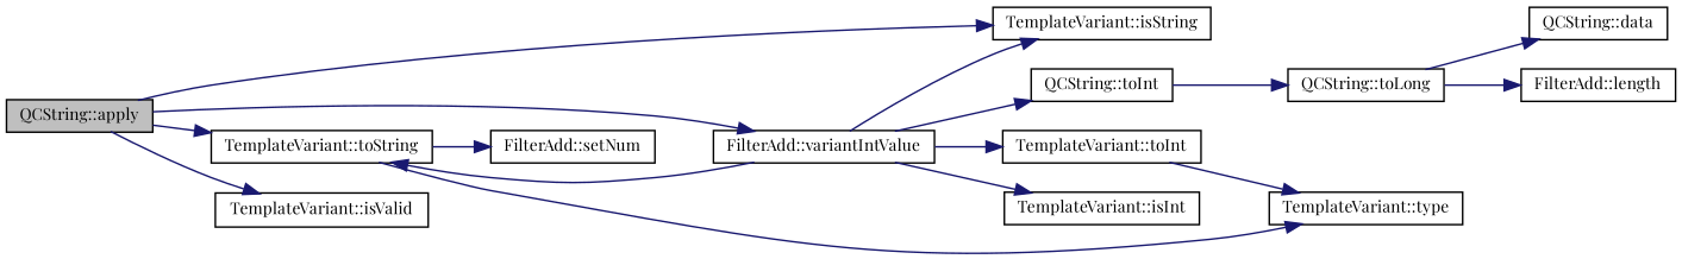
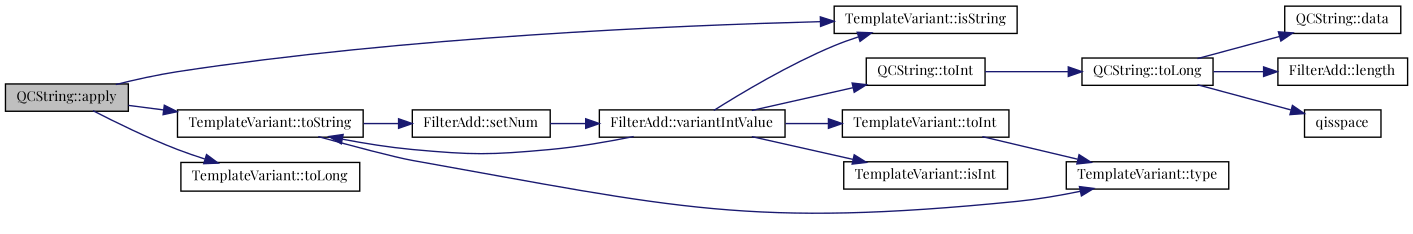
  digraph {
    fontname="Playfair Display"
    rankdir=LR
    node [color=black fillcolor=white fontname="Playfair Display" fontsize=10 shape=record style=filled]
    edge [color=midnightblue fontname="Playfair Display" fontsize=10 labelfontname=Helvetica labelfontsize=10 style=solid]
    n1 [fillcolor=grey75 fontcolor=black height=0.2 label="QCString::apply" width=0.4]
    n2 [height=0.2 label="TemplateVariant::isString" width=0.4]
-   n3 [height=0.2 label="TemplateVariant::isValid" width=0.4]
+   n3 [height=0.2 label="TemplateVariant::toLong" width=0.4]
    n4 [height=0.2 label="TemplateVariant::toString" width=0.4]
    n5 [height=0.2 label="FilterAdd::variantIntValue" width=0.4]
    n6 [height=0.2 label="FilterAdd::setNum" width=0.4]
    n7 [height=0.2 label="TemplateVariant::type" width=0.4]
    n8 [height=0.2 label="TemplateVariant::isInt" width=0.4]
    n9 [height=0.2 label="TemplateVariant::toInt" width=0.4]
    n10 [height=0.2 label="QCString::toInt" width=0.4]
    n11 [height=0.2 label="QCString::toLong" width=0.4]
    n12 [height=0.2 label="QCString::data" width=0.4]
    n13 [height=0.2 label="FilterAdd::length" width=0.4]
+   n14 [height=0.2 label=qisspace width=0.4]
    n1 -> n2
    n1 -> n3
    n1 -> n4
-   n1 -> n5
+   n6 -> n5
    n4 -> n6
    n4 -> n7
    n5 -> n2
    n5 -> n4
    n5 -> n8
    n5 -> n9
    n5 -> n10
    n9 -> n7
    n10 -> n11
    n11 -> n12
    n11 -> n13
+   n11 -> n14
  }
